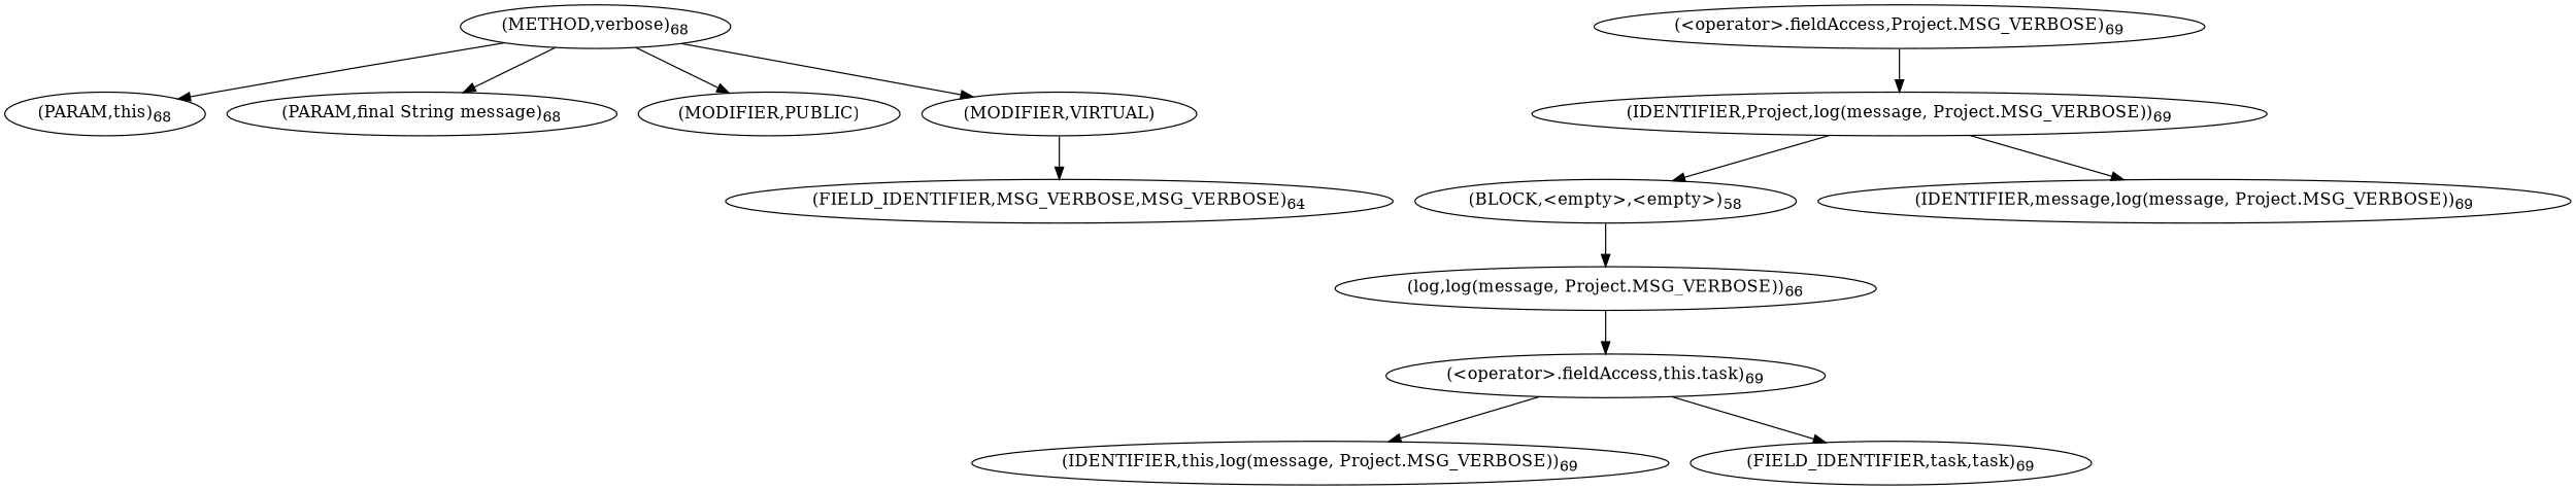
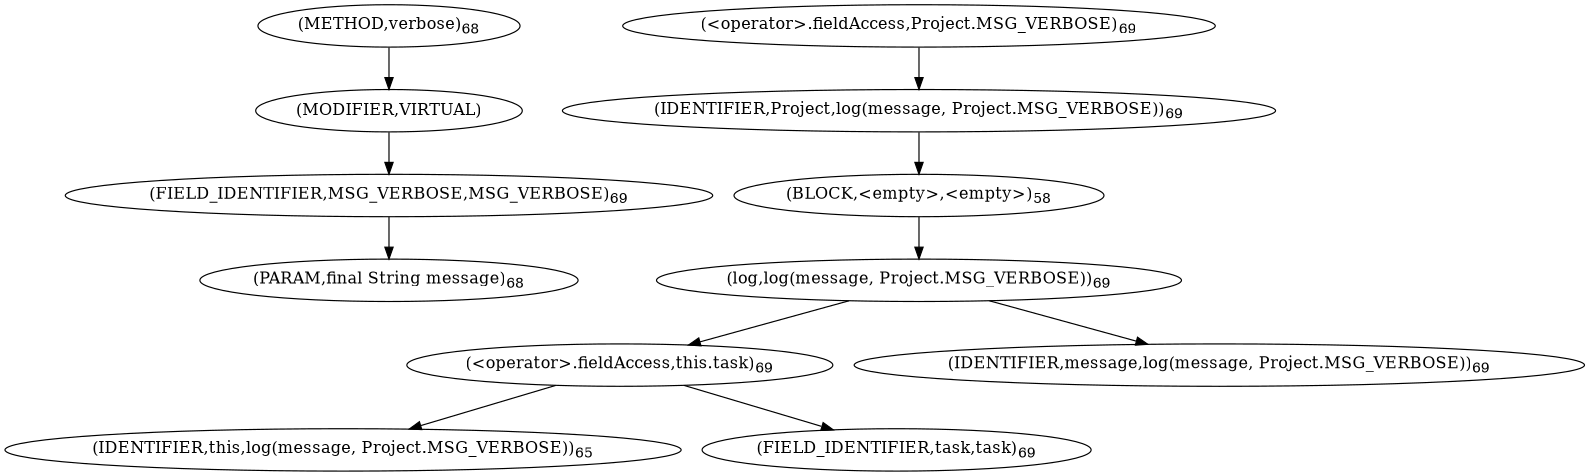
  digraph {
    n1 [label=<(METHOD,verbose)<SUB>68</SUB>>]
-   n2 [label=<(PARAM,this)<SUB>68</SUB>>]
    n3 [label=<(PARAM,final String message)<SUB>68</SUB>>]
-   n4 [label=<(MODIFIER,PUBLIC)>]
    n5 [label=<(MODIFIER,VIRTUAL)>]
    n6 [label=<(BLOCK,&lt;empty&gt;,&lt;empty&gt;)<SUB>58</SUB>>]
-   n7 [label=<(log,log(message, Project.MSG_VERBOSE))<SUB>66</SUB>>]
-   n8 [label=<(FIELD_IDENTIFIER,MSG_VERBOSE,MSG_VERBOSE)<SUB>64</SUB>>]
+   n7 [label=<(log,log(message, Project.MSG_VERBOSE))<SUB>69</SUB>>]
+   n8 [label=<(FIELD_IDENTIFIER,MSG_VERBOSE,MSG_VERBOSE)<SUB>69</SUB>>]
    n9 [label=<(&lt;operator&gt;.fieldAccess,this.task)<SUB>69</SUB>>]
    n10 [label=<(IDENTIFIER,message,log(message, Project.MSG_VERBOSE))<SUB>69</SUB>>]
-   n11 [label=<(IDENTIFIER,this,log(message, Project.MSG_VERBOSE))<SUB>69</SUB>>]
+   n11 [label=<(IDENTIFIER,this,log(message, Project.MSG_VERBOSE))<SUB>65</SUB>>]
    n12 [label=<(FIELD_IDENTIFIER,task,task)<SUB>69</SUB>>]
    n13 [label=<(&lt;operator&gt;.fieldAccess,Project.MSG_VERBOSE)<SUB>69</SUB>>]
    n14 [label=<(IDENTIFIER,Project,log(message, Project.MSG_VERBOSE))<SUB>69</SUB>>]
-   n1 -> n2
-   n1 -> n3
-   n1 -> n4
+   n8 -> n3
    n1 -> n5
    n5 -> n8
    n6 -> n7
    n7 -> n9
-   n14 -> n10
+   n7 -> n10
    n9 -> n11
    n9 -> n12
    n13 -> n14
    n14 -> n6
  }
